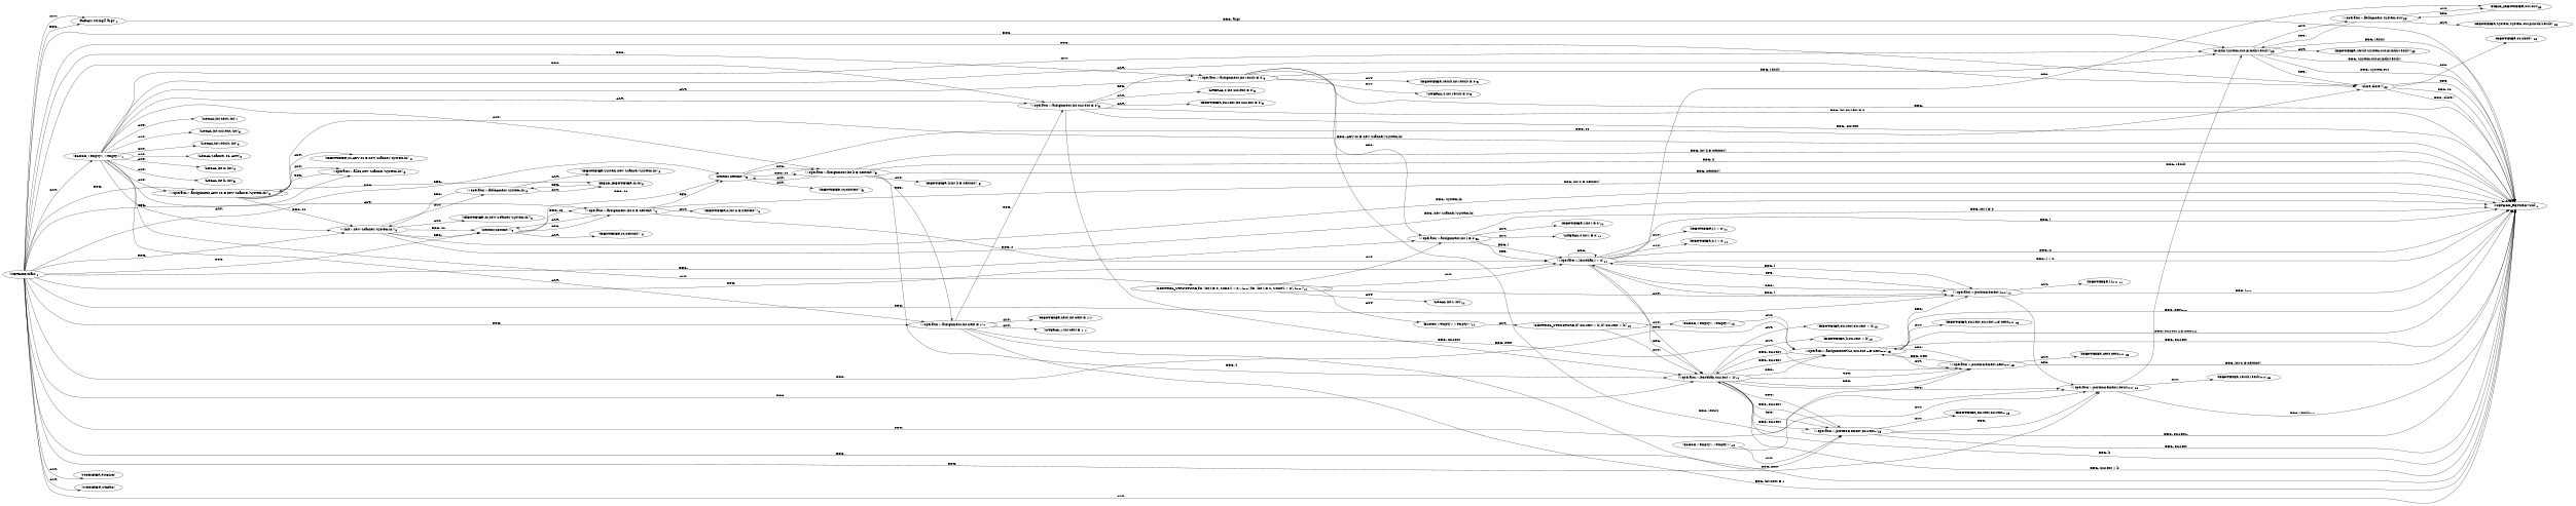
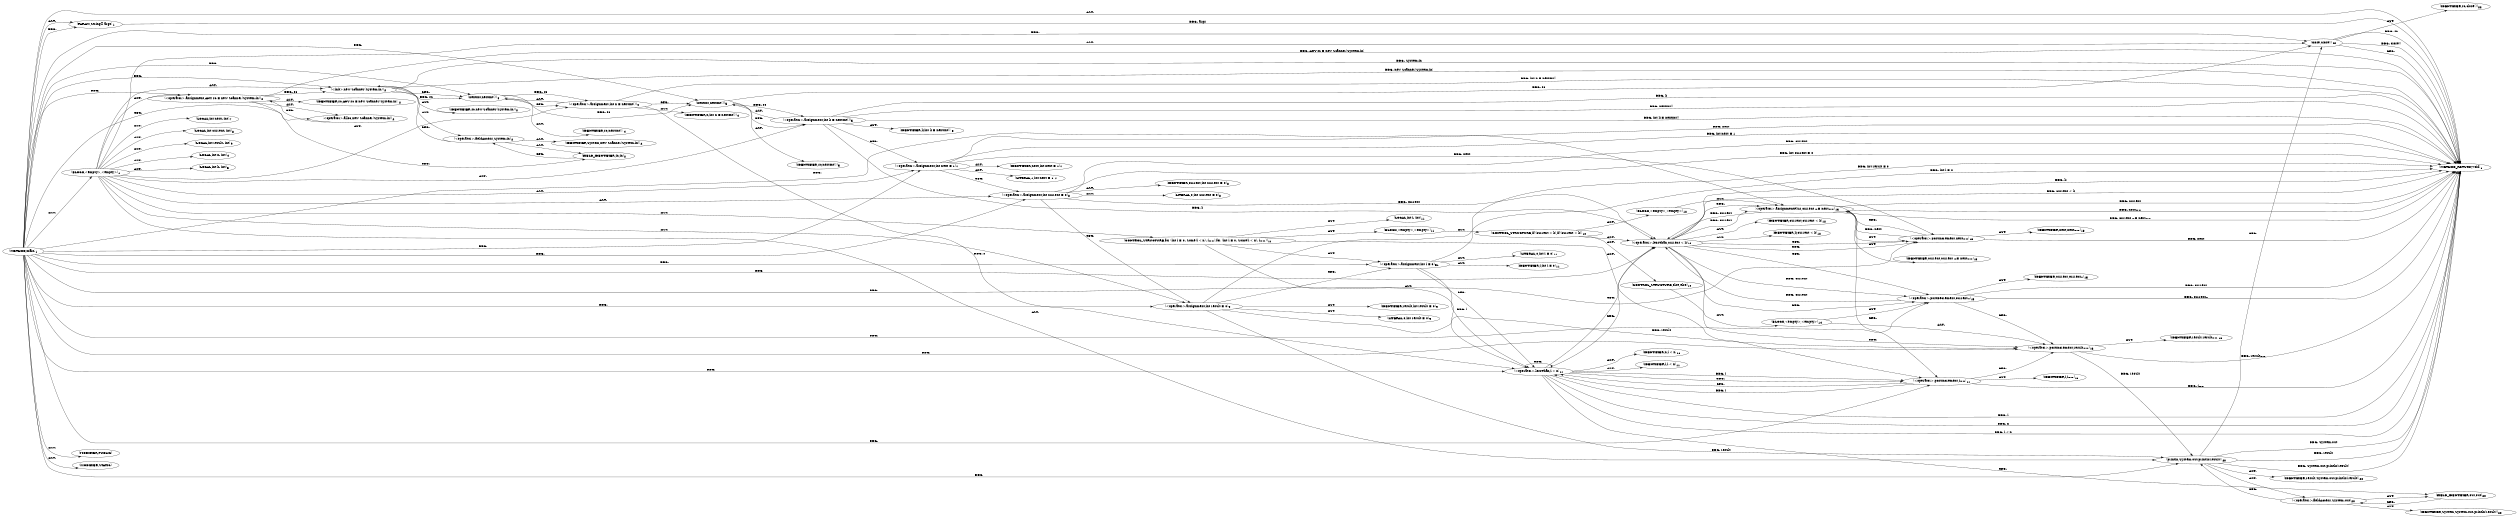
  digraph {
    rankdir=LR
    n1 [label=<(METHOD,main)<SUB>1</SUB>>]
    n2 [label=<(PARAM,String[] args)<SUB>1</SUB>>]
    n3 [label=<(BLOCK,&lt;empty&gt;,&lt;empty&gt;)<SUB>1</SUB>>]
    n4 [label=<(&lt;operator&gt;.assignment,ANY sc = new Scanner(System.in))<SUB>2</SUB>>]
    n5 [label=<(&lt;operator&gt;.alloc,new Scanner(System.in))<SUB>2</SUB>>]
    n6 [label=<(&lt;init&gt;,new Scanner(System.in))<SUB>2</SUB>>]
    n7 [label=<(nextInt,nextInt())<SUB>4</SUB>>]
    n8 [label=<(nextInt,nextInt())<SUB>5</SUB>>]
    n9 [label=<(&lt;operator&gt;.assignment,int next = 1)<SUB>7</SUB>>]
    n10 [label=<(&lt;operator&gt;.assignment,int current = 0)<SUB>8</SUB>>]
    n11 [label=<(&lt;operator&gt;.assignment,int result = 0)<SUB>9</SUB>>]
    n12 [label=<(&lt;operator&gt;.assignment,int i = 0)<SUB>51</SUB>>]
    n13 [label=<(&lt;operator&gt;.lessThan,i &lt; n)<SUB>11</SUB>>]
    n14 [label=<(&lt;operator&gt;.postIncrement,i++)<SUB>11</SUB>>]
    n15 [label=<(&lt;operator&gt;.lessThan,current &lt; k)<SUB>12</SUB>>]
    n16 [label=<(&lt;operator&gt;.assignmentPlus,current += next++)<SUB>13</SUB>>]
    n17 [label=<(&lt;operator&gt;.postIncrement,next++)<SUB>13</SUB>>]
    n18 [label=<(&lt;operator&gt;.postDecrement,current--)<SUB>15</SUB>>]
    n19 [label=<(&lt;operator&gt;.postIncrement,result++)<SUB>16</SUB>>]
    n20 [label=<(println,System.out.println(result))<SUB>20</SUB>>]
    n21 [label=<(close,close())<SUB>22</SUB>>]
    n22 [label=<(MODIFIER,PUBLIC)>]
    n23 [label=<(MODIFIER,STATIC)>]
    n24 [label=<(METHOD_RETURN,void)<SUB>1</SUB>>]
-   n25 [label=<(LOCAL,Scanner sc: ANY)<SUB>2</SUB>>]
    n26 [label=<(LOCAL,int n: int)<SUB>4</SUB>>]
    n27 [label=<(&lt;operator&gt;.assignment,int n = nextInt())<SUB>4</SUB>>]
    n28 [label=<(LOCAL,int k: int)<SUB>5</SUB>>]
    n29 [label=<(&lt;operator&gt;.assignment,int k = nextInt())<SUB>5</SUB>>]
    n30 [label=<(LOCAL,int next: int)<SUB>7</SUB>>]
    n31 [label=<(LOCAL,int current: int)<SUB>8</SUB>>]
    n32 [label=<(LOCAL,int result: int)<SUB>9</SUB>>]
    n33 [label=<(CONTROL_STRUCTURE,for (int i = 0; Some(i &lt; n); i++),for (int i = 0; Some(i &lt; n); i++))<SUB>11</SUB>>]
    n34 [label=<(IDENTIFIER,sc,ANY sc = new Scanner(System.in))<SUB>2</SUB>>]
    n35 [label=<(FIELD_IDENTIFIER,in,in)<SUB>2</SUB>>]
    n36 [label=<(IDENTIFIER,sc,new Scanner(System.in))<SUB>2</SUB>>]
    n37 [label=<(&lt;operator&gt;.fieldAccess,System.in)<SUB>2</SUB>>]
    n38 [label=<(IDENTIFIER,sc,nextInt())<SUB>4</SUB>>]
    n39 [label=<(IDENTIFIER,sc,nextInt())<SUB>5</SUB>>]
    n40 [label=<(IDENTIFIER,next,int next = 1)<SUB>7</SUB>>]
    n41 [label=<(LITERAL,1,int next = 1)<SUB>7</SUB>>]
    n42 [label=<(IDENTIFIER,current,int current = 0)<SUB>8</SUB>>]
    n43 [label=<(LITERAL,0,int current = 0)<SUB>8</SUB>>]
    n44 [label=<(IDENTIFIER,result,int result = 0)<SUB>9</SUB>>]
    n45 [label=<(LITERAL,0,int result = 0)<SUB>9</SUB>>]
    n46 [label=<(IDENTIFIER,i,int i = 0)<SUB>11</SUB>>]
    n47 [label=<(LITERAL,0,int i = 0)<SUB>11</SUB>>]
    n48 [label=<(IDENTIFIER,i,i &lt; n)<SUB>11</SUB>>]
    n49 [label=<(IDENTIFIER,n,i &lt; n)<SUB>11</SUB>>]
    n50 [label=<(FIELD_IDENTIFIER,out,out)<SUB>20</SUB>>]
    n51 [label=<(IDENTIFIER,i,i++)<SUB>11</SUB>>]
    n52 [label=<(IDENTIFIER,current,current &lt; k)<SUB>12</SUB>>]
    n53 [label=<(IDENTIFIER,k,current &lt; k)<SUB>12</SUB>>]
    n54 [label=<(IDENTIFIER,current,current += next++)<SUB>13</SUB>>]
    n55 [label=<(IDENTIFIER,next,next++)<SUB>13</SUB>>]
    n56 [label=<(IDENTIFIER,current,current--)<SUB>15</SUB>>]
    n57 [label=<(IDENTIFIER,result,result++)<SUB>16</SUB>>]
    n58 [label=<(&lt;operator&gt;.fieldAccess,System.out)<SUB>20</SUB>>]
    n59 [label=<(IDENTIFIER,result,System.out.println(result))<SUB>20</SUB>>]
    n60 [label=<(IDENTIFIER,sc,close())<SUB>22</SUB>>]
    n61 [label=<(IDENTIFIER,n,int n = nextInt())<SUB>4</SUB>>]
    n62 [label=<(IDENTIFIER,k,int k = nextInt())<SUB>5</SUB>>]
    n63 [label=<(LOCAL,int i: int)<SUB>11</SUB>>]
    n64 [label=<(BLOCK,&lt;empty&gt;,&lt;empty&gt;)<SUB>11</SUB>>]
    n65 [label=<(IDENTIFIER,System,new Scanner(System.in))<SUB>2</SUB>>]
    n66 [label=<(CONTROL_STRUCTURE,if (current &lt; k),if (current &lt; k))<SUB>12</SUB>>]
    n67 [label=<(BLOCK,&lt;empty&gt;,&lt;empty&gt;)<SUB>12</SUB>>]
+   n68 [label=<(CONTROL_STRUCTURE,else,else)<SUB>14</SUB>>]
    n69 [label=<(BLOCK,&lt;empty&gt;,&lt;empty&gt;)<SUB>14</SUB>>]
    n70 [label=<(IDENTIFIER,System,System.out.println(result))<SUB>20</SUB>>]
    n1 -> n2 [label="AST: "]
    n1 -> n2 [label="DDG: "]
    n1 -> n3 [label="AST: "]
    n1 -> n4 [label="DDG: "]
    n1 -> n5 [label="CFG: "]
    n1 -> n6 [label="DDG: "]
    n1 -> n7 [label="DDG: "]
    n1 -> n8 [label="DDG: "]
    n1 -> n9 [label="DDG: "]
    n1 -> n10 [label="DDG: "]
    n1 -> n11 [label="DDG: "]
    n1 -> n12 [label="DDG: "]
    n1 -> n13 [label="DDG: "]
    n1 -> n14 [label="DDG: "]
    n1 -> n15 [label="DDG: "]
    n1 -> n16 [label="DDG: "]
    n1 -> n17 [label="DDG: "]
    n1 -> n18 [label="DDG: "]
    n1 -> n19 [label="DDG: "]
    n1 -> n20 [label="DDG: "]
    n1 -> n21 [label="DDG: "]
    n1 -> n22 [label="AST: "]
    n1 -> n23 [label="AST: "]
    n1 -> n24 [label="AST: "]
    n2 -> n24 [label="DDG: args"]
    n3 -> n4 [label="AST: "]
    n3 -> n6 [label="AST: "]
    n3 -> n9 [label="AST: "]
    n3 -> n10 [label="AST: "]
    n3 -> n11 [label="AST: "]
    n3 -> n20 [label="AST: "]
    n3 -> n21 [label="AST: "]
-   n3 -> n25 [label="AST: "]
    n3 -> n26 [label="AST: "]
    n3 -> n27 [label="AST: "]
    n3 -> n28 [label="AST: "]
    n3 -> n29 [label="AST: "]
    n3 -> n30 [label="AST: "]
    n3 -> n31 [label="AST: "]
    n3 -> n32 [label="AST: "]
    n3 -> n33 [label="AST: "]
    n4 -> n5 [label="AST: "]
    n4 -> n6 [label="DDG: sc"]
    n4 -> n24 [label="DDG: ANY sc = new Scanner(System.in)"]
    n4 -> n34 [label="AST: "]
    n4 -> n35 [label="CFG: "]
    n5 -> n4 [label="CFG: "]
    n6 -> n7 [label="CFG: "]
    n6 -> n7 [label="DDG: sc"]
    n6 -> n24 [label="DDG: System.in"]
    n6 -> n24 [label="DDG: new Scanner(System.in)"]
    n6 -> n36 [label="AST: "]
    n6 -> n37 [label="AST: "]
    n7 -> n8 [label="DDG: sc"]
    n7 -> n27 [label="CFG: "]
    n7 -> n27 [label="DDG: sc"]
    n7 -> n38 [label="AST: "]
    n8 -> n21 [label="DDG: sc"]
    n8 -> n29 [label="CFG: "]
    n8 -> n29 [label="DDG: sc"]
    n8 -> n39 [label="AST: "]
    n9 -> n10 [label="CFG: "]
    n9 -> n17 [label="DDG: next"]
    n9 -> n24 [label="DDG: next"]
    n9 -> n24 [label="DDG: int next = 1"]
    n9 -> n40 [label="AST: "]
    n9 -> n41 [label="AST: "]
    n10 -> n11 [label="CFG: "]
    n10 -> n15 [label="DDG: current"]
    n10 -> n24 [label="DDG: current"]
    n10 -> n24 [label="DDG: int current = 0"]
    n10 -> n42 [label="AST: "]
    n10 -> n43 [label="AST: "]
    n11 -> n12 [label="CFG: "]
    n11 -> n19 [label="DDG: result"]
    n11 -> n20 [label="DDG: result"]
-   n11 -> n24 [label="DDG: "]
+   n11 -> n24 [label="DDG: int result = 0"]
    n11 -> n44 [label="AST: "]
    n11 -> n45 [label="AST: "]
    n12 -> n13 [label="CFG: "]
    n12 -> n13 [label="DDG: i"]
    n12 -> n24 [label="DDG: int i = 0"]
    n12 -> n46 [label="AST: "]
    n12 -> n47 [label="AST: "]
    n13 -> n13 [label="CDG: "]
    n13 -> n14 [label="DDG: i"]
    n13 -> n14 [label="CDG: "]
    n13 -> n15 [label="CFG: "]
    n13 -> n15 [label="CDG: "]
    n13 -> n24 [label="DDG: i"]
    n13 -> n24 [label="DDG: n"]
    n13 -> n24 [label="DDG: i &lt; n"]
    n13 -> n48 [label="AST: "]
    n13 -> n49 [label="AST: "]
    n13 -> n50 [label="CFG: "]
    n14 -> n13 [label="CFG: "]
    n14 -> n13 [label="DDG: i"]
    n14 -> n19 [label="CFG: "]
    n14 -> n24 [label="DDG: i++"]
    n14 -> n51 [label="AST: "]
    n15 -> n16 [label="DDG: current"]
    n15 -> n16 [label="CDG: "]
    n15 -> n17 [label="CFG: "]
    n15 -> n17 [label="CDG: "]
    n15 -> n18 [label="CFG: "]
    n15 -> n18 [label="DDG: current"]
    n15 -> n18 [label="CDG: "]
    n15 -> n19 [label="CDG: "]
    n15 -> n24 [label="DDG: k"]
    n15 -> n24 [label="DDG: current &lt; k"]
    n15 -> n52 [label="AST: "]
    n15 -> n53 [label="AST: "]
    n16 -> n14 [label="CFG: "]
    n16 -> n15 [label="DDG: current"]
    n16 -> n17 [label="AST: "]
    n16 -> n24 [label="DDG: current"]
    n16 -> n24 [label="DDG: next++"]
    n16 -> n24 [label="DDG: current += next++"]
    n16 -> n54 [label="AST: "]
    n17 -> n16 [label="CFG: "]
    n17 -> n16 [label="DDG: next"]
-   n17 -> n24 [label="DDG: int n = nextInt()"]
+   n17 -> n24 [label="DDG: next"]
    n17 -> n55 [label="AST: "]
    n18 -> n15 [label="DDG: current"]
    n18 -> n19 [label="CFG: "]
    n18 -> n24 [label="DDG: current"]
    n18 -> n24 [label="DDG: current--"]
    n18 -> n56 [label="AST: "]
    n19 -> n20 [label="DDG: result"]
    n19 -> n24 [label="DDG: result++"]
    n19 -> n57 [label="AST: "]
    n20 -> n21 [label="CFG: "]
    n20 -> n24 [label="DDG: System.out"]
    n20 -> n24 [label="DDG: result"]
    n20 -> n24 [label="DDG: System.out.println(result)"]
    n20 -> n58 [label="AST: "]
    n20 -> n59 [label="AST: "]
    n21 -> n24 [label="CFG: "]
    n21 -> n24 [label="DDG: sc"]
    n21 -> n24 [label="DDG: close()"]
-   n21 -> n60 [label="CFG: "]
+   n21 -> n60 [label="AST: "]
    n27 -> n7 [label="AST: "]
    n27 -> n8 [label="CFG: "]
    n27 -> n13 [label="DDG: n"]
    n27 -> n24 [label="DDG: int n = nextInt()"]
    n27 -> n61 [label="AST: "]
    n29 -> n8 [label="AST: "]
    n29 -> n9 [label="CFG: "]
    n29 -> n15 [label="DDG: k"]
    n29 -> n24 [label="DDG: k"]
    n29 -> n24 [label="DDG: nextInt()"]
    n29 -> n24 [label="DDG: int k = nextInt()"]
    n29 -> n62 [label="AST: "]
    n33 -> n12 [label="AST: "]
    n33 -> n13 [label="AST: "]
    n33 -> n14 [label="AST: "]
    n33 -> n63 [label="AST: "]
    n33 -> n64 [label="AST: "]
    n35 -> n37 [label="CFG: "]
    n37 -> n6 [label="CFG: "]
    n37 -> n35 [label="AST: "]
    n37 -> n65 [label="AST: "]
    n50 -> n58 [label="CFG: "]
    n58 -> n20 [label="CFG: "]
    n58 -> n50 [label="AST: "]
    n58 -> n70 [label="AST: "]
    n64 -> n66 [label="AST: "]
    n66 -> n15 [label="AST: "]
    n66 -> n67 [label="AST: "]
+   n66 -> n68 [label="AST: "]
    n67 -> n16 [label="AST: "]
+   n68 -> n69 [label="AST: "]
    n69 -> n18 [label="AST: "]
    n69 -> n19 [label="AST: "]
  }
